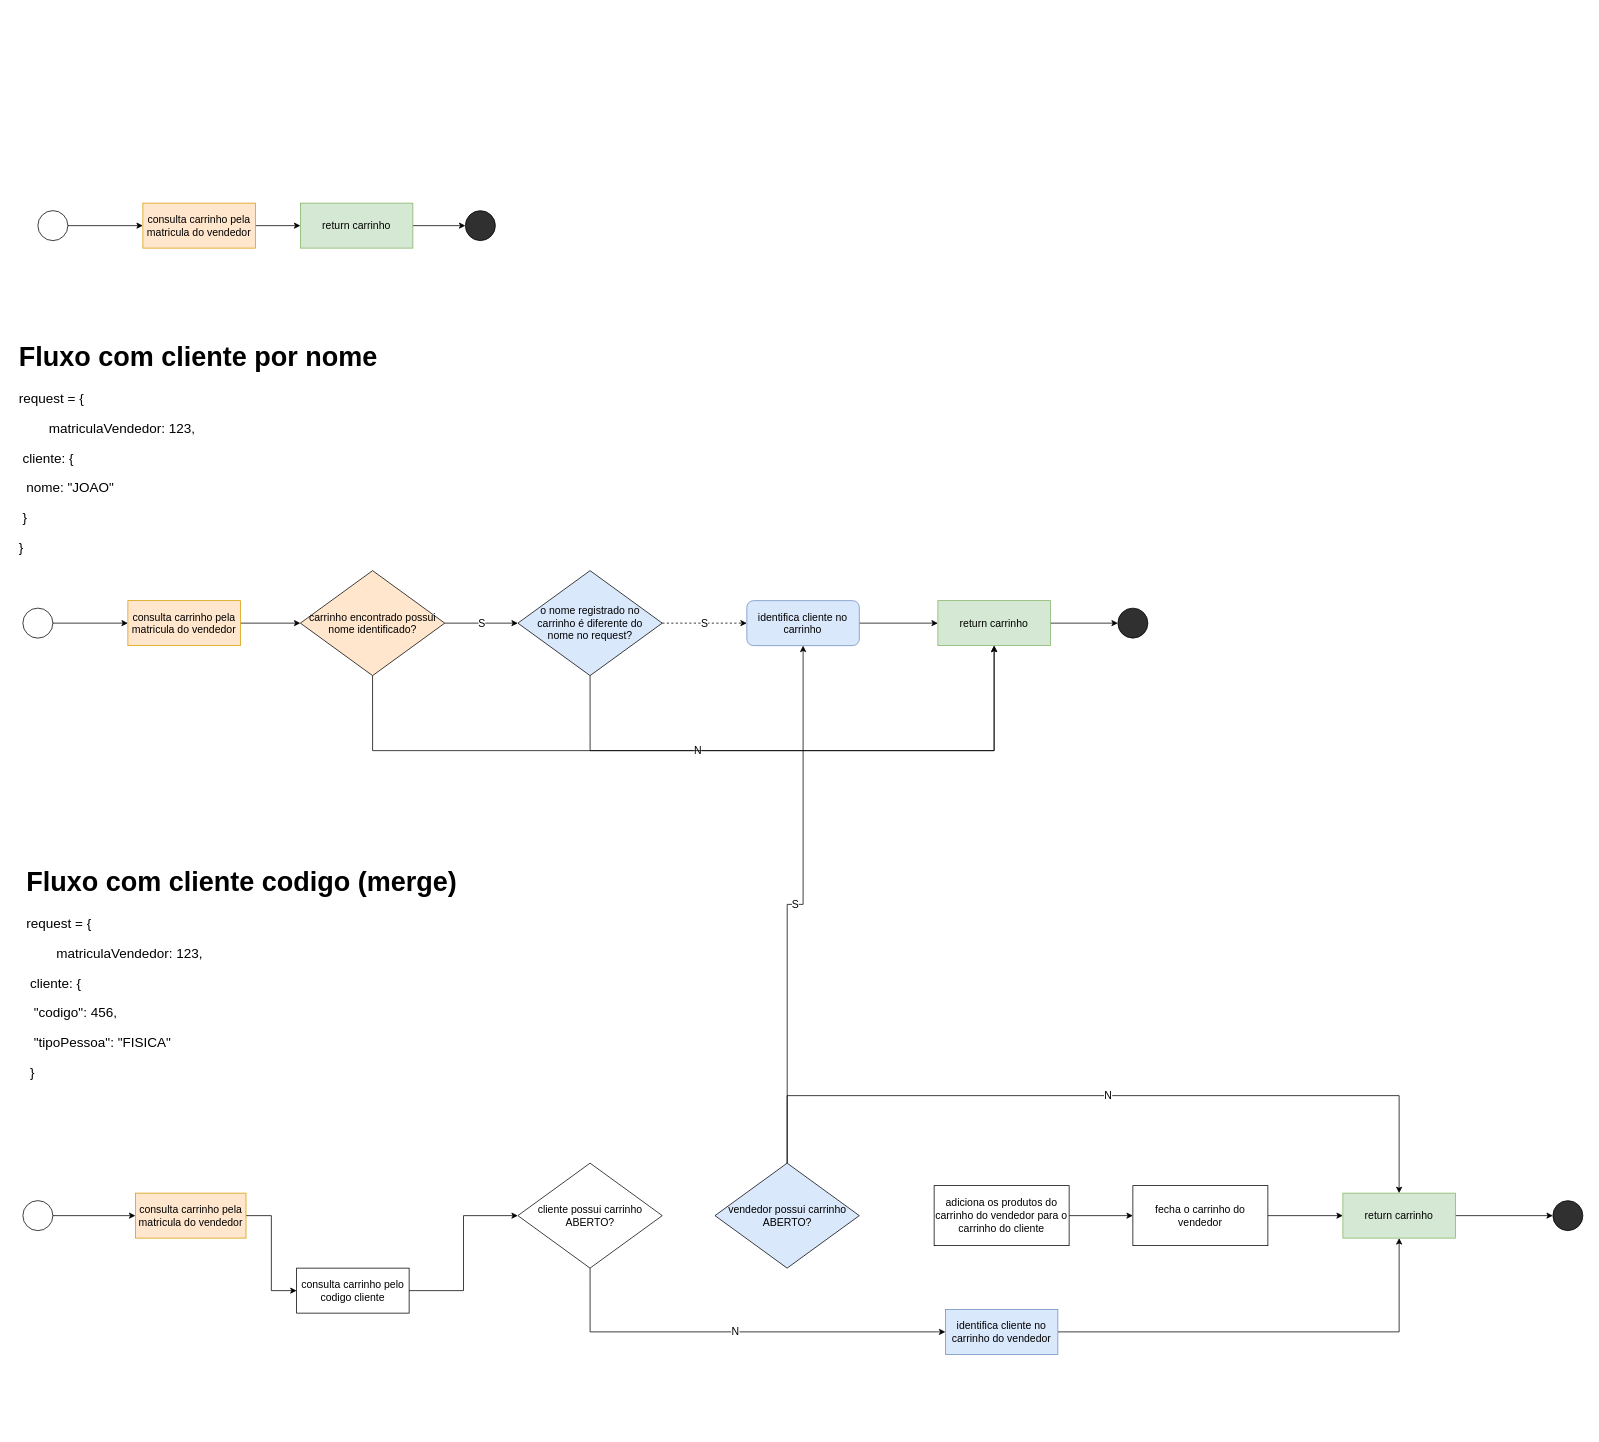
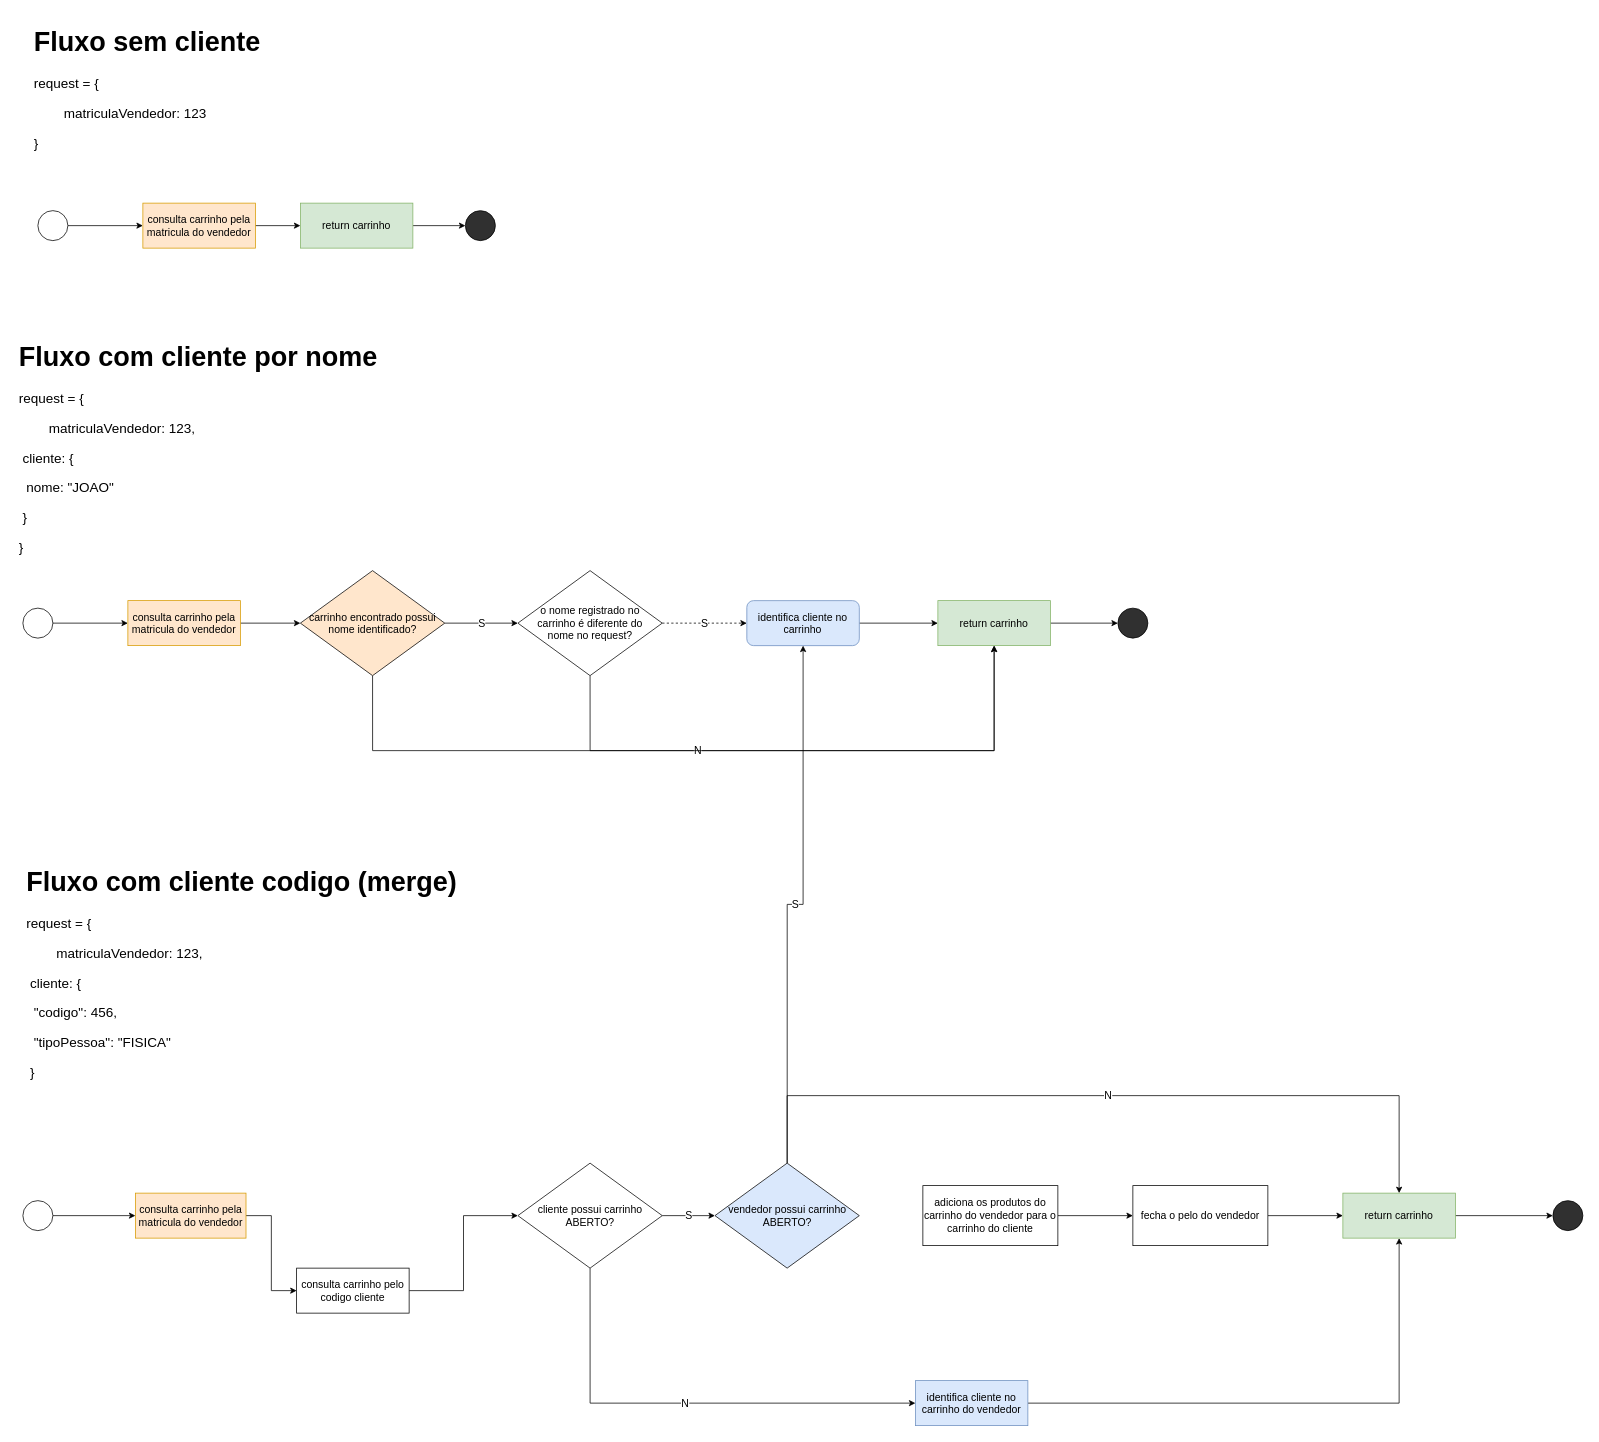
  <mxCell id="0" />
  <mxCell id="1" parent="0" />
+ <mxCell id="2" value="&lt;h1&gt;Fluxo sem cliente&lt;/h1&gt;&lt;p&gt;request = {&lt;/p&gt;&lt;p&gt;&amp;nbsp; &amp;nbsp; &amp;nbsp; &amp;nbsp; matriculaVendedor: 123&lt;/p&gt;&lt;p&gt;}&lt;/p&gt;" style="text;html=1;strokeColor=none;fillColor=none;spacing=5;spacingTop=-20;whiteSpace=wrap;overflow=hidden;rounded=0;fontSize=18;" parent="1" vertex="1"><mxGeometry x="40" y="20" width="370" height="200" as="geometry" /></mxCell>
  <mxCell id="3" value="&lt;h1&gt;Fluxo com cliente por nome&lt;/h1&gt;&lt;p&gt;request = {&lt;/p&gt;&lt;p&gt;&amp;nbsp; &amp;nbsp; &amp;nbsp; &amp;nbsp; matriculaVendedor: 123,&lt;/p&gt;&lt;p&gt;&lt;span style=&quot;white-space: pre;&quot;&gt; &lt;/span&gt;cliente: {&lt;/p&gt;&lt;p&gt;&lt;span style=&quot;white-space: pre;&quot;&gt; &lt;/span&gt;&lt;span style=&quot;white-space: pre;&quot;&gt; &lt;/span&gt;nome: &quot;JOAO&quot;&lt;br&gt;&lt;/p&gt;&lt;p&gt;&lt;span style=&quot;white-space: pre;&quot;&gt; &lt;/span&gt;}&lt;br&gt;&lt;/p&gt;&lt;p&gt;}&lt;/p&gt;" style="text;html=1;strokeColor=none;fillColor=none;spacing=5;spacingTop=-20;whiteSpace=wrap;overflow=hidden;rounded=0;fontSize=18;" parent="1" vertex="1"><mxGeometry x="20" y="440" width="530" height="320" as="geometry" /></mxCell>
  <mxCell id="4" value="&lt;h1&gt;Fluxo com cliente codigo (merge)&lt;/h1&gt;&lt;p&gt;request = {&lt;/p&gt;&lt;p&gt;&amp;nbsp; &amp;nbsp; &amp;nbsp; &amp;nbsp; matriculaVendedor: 123,&lt;/p&gt;&lt;p&gt;&lt;span style=&quot;white-space: pre;&quot;&gt; &lt;/span&gt;cliente: {&lt;/p&gt;&lt;p&gt;&lt;span style=&quot;white-space: pre;&quot;&gt; &lt;/span&gt;&lt;span style=&quot;white-space: pre;&quot;&gt; &lt;/span&gt;&quot;codigo&quot;: 456,&lt;br&gt;&lt;/p&gt;&lt;p&gt;&lt;span style=&quot;white-space: pre;&quot;&gt; &lt;/span&gt;&lt;span style=&quot;white-space: pre;&quot;&gt; &lt;/span&gt;&quot;tipoPessoa&quot;: &quot;FISICA&quot;&lt;br&gt;&lt;/p&gt;&lt;p&gt;&lt;span style=&quot;white-space: pre;&quot;&gt; &lt;/span&gt;}&lt;br&gt;&lt;/p&gt;&lt;p&gt;}&lt;/p&gt;" style="text;html=1;strokeColor=none;fillColor=none;spacing=5;spacingTop=-20;whiteSpace=wrap;overflow=hidden;rounded=0;fontSize=18;" parent="1" vertex="1"><mxGeometry x="30" y="1140" width="630" height="320" as="geometry" /></mxCell>
  <mxCell id="5" value="" style="edgeStyle=orthogonalEdgeStyle;rounded=0;orthogonalLoop=1;jettySize=auto;html=1;fontSize=30;" parent="1" source="6" target="8" edge="1"><mxGeometry relative="1" as="geometry" /></mxCell>
  <mxCell id="6" value="" style="ellipse;whiteSpace=wrap;html=1;aspect=fixed;fontSize=30;" parent="1" vertex="1"><mxGeometry x="50" y="280" width="40" height="40" as="geometry" /></mxCell>
  <mxCell id="7" style="edgeStyle=orthogonalEdgeStyle;rounded=0;orthogonalLoop=1;jettySize=auto;html=1;entryX=0;entryY=0.5;entryDx=0;entryDy=0;fontSize=14;" parent="1" source="8" target="11" edge="1"><mxGeometry relative="1" as="geometry" /></mxCell>
  <mxCell id="8" value="consulta carrinho pela matricula do vendedor" style="whiteSpace=wrap;html=1;fontSize=14;fillColor=#ffe6cc;strokeColor=#d79b00;" parent="1" vertex="1"><mxGeometry x="190" y="270" width="150" height="60" as="geometry" /></mxCell>
  <mxCell id="9" value="" style="ellipse;whiteSpace=wrap;html=1;aspect=fixed;fontSize=30;fillColor=#303030;" parent="1" vertex="1"><mxGeometry x="620" y="280" width="40" height="40" as="geometry" /></mxCell>
  <mxCell id="10" style="edgeStyle=orthogonalEdgeStyle;rounded=0;orthogonalLoop=1;jettySize=auto;html=1;entryX=0;entryY=0.5;entryDx=0;entryDy=0;fontSize=14;" parent="1" source="11" target="9" edge="1"><mxGeometry relative="1" as="geometry" /></mxCell>
  <mxCell id="11" value="return carrinho" style="whiteSpace=wrap;html=1;fontSize=14;fillColor=#d5e8d4;strokeColor=#82b366;" parent="1" vertex="1"><mxGeometry x="400" y="270" width="150" height="60" as="geometry" /></mxCell>
  <mxCell id="12" value="" style="edgeStyle=orthogonalEdgeStyle;rounded=0;orthogonalLoop=1;jettySize=auto;html=1;fontSize=30;" parent="1" source="13" target="15" edge="1"><mxGeometry relative="1" as="geometry" /></mxCell>
  <mxCell id="13" value="" style="ellipse;whiteSpace=wrap;html=1;aspect=fixed;fontSize=30;" parent="1" vertex="1"><mxGeometry x="30" y="810" width="40" height="40" as="geometry" /></mxCell>
  <mxCell id="14" value="" style="edgeStyle=orthogonalEdgeStyle;rounded=0;orthogonalLoop=1;jettySize=auto;html=1;fontSize=14;" parent="1" source="15" target="21" edge="1"><mxGeometry relative="1" as="geometry" /></mxCell>
  <mxCell id="15" value="consulta carrinho pela matricula do vendedor" style="whiteSpace=wrap;html=1;fontSize=14;fillColor=#ffe6cc;strokeColor=#d79b00;" parent="1" vertex="1"><mxGeometry x="170" y="800" width="150" height="60" as="geometry" /></mxCell>
  <mxCell id="16" value="" style="ellipse;whiteSpace=wrap;html=1;aspect=fixed;fontSize=30;fillColor=#303030;" parent="1" vertex="1"><mxGeometry x="1490" y="810" width="40" height="40" as="geometry" /></mxCell>
  <mxCell id="17" style="edgeStyle=orthogonalEdgeStyle;rounded=0;orthogonalLoop=1;jettySize=auto;html=1;entryX=0;entryY=0.5;entryDx=0;entryDy=0;fontSize=14;" parent="1" source="18" target="16" edge="1"><mxGeometry relative="1" as="geometry" /></mxCell>
  <mxCell id="18" value="return carrinho" style="whiteSpace=wrap;html=1;fontSize=14;fillColor=#d5e8d4;strokeColor=#82b366;" parent="1" vertex="1"><mxGeometry x="1250" y="800" width="150" height="60" as="geometry" /></mxCell>
  <mxCell id="19" value="N" style="edgeStyle=orthogonalEdgeStyle;rounded=0;orthogonalLoop=1;jettySize=auto;html=1;entryX=0.5;entryY=1;entryDx=0;entryDy=0;fontSize=14;exitX=0.5;exitY=1;exitDx=0;exitDy=0;" parent="1" source="21" target="18" edge="1"><mxGeometry relative="1" as="geometry"><Array as="points"><mxPoint x="496" y="1000" /><mxPoint x="1325" y="1000" /></Array></mxGeometry></mxCell>
  <mxCell id="20" value="S" style="edgeStyle=orthogonalEdgeStyle;rounded=0;orthogonalLoop=1;jettySize=auto;html=1;entryX=0;entryY=0.5;entryDx=0;entryDy=0;fontSize=14;" parent="1" source="21" target="24" edge="1"><mxGeometry relative="1" as="geometry" /></mxCell>
  <mxCell id="21" value="carrinho encontrado&amp;nbsp;possui nome identificado?" style="rhombus;whiteSpace=wrap;html=1;fontSize=14;spacing=9;fillColor=#ffe6cc;" parent="1" vertex="1"><mxGeometry x="400" y="760" width="192.5" height="140" as="geometry" /></mxCell>
  <mxCell id="22" style="edgeStyle=orthogonalEdgeStyle;rounded=0;orthogonalLoop=1;jettySize=auto;html=1;entryX=0.5;entryY=1;entryDx=0;entryDy=0;fontSize=14;exitX=0.5;exitY=1;exitDx=0;exitDy=0;" parent="1" source="24" target="18" edge="1"><mxGeometry relative="1" as="geometry"><Array as="points"><mxPoint x="786" y="1000" /><mxPoint x="1325" y="1000" /></Array></mxGeometry></mxCell>
  <mxCell id="23" value="S" style="edgeStyle=orthogonalEdgeStyle;rounded=0;orthogonalLoop=1;jettySize=auto;html=1;entryX=0;entryY=0.5;entryDx=0;entryDy=0;fontSize=14;dashed=1;" parent="1" source="24" target="26" edge="1"><mxGeometry relative="1" as="geometry" /></mxCell>
- <mxCell id="24" value="o nome registrado no carrinho é diferente do nome no request?" style="rhombus;whiteSpace=wrap;html=1;fontSize=14;spacing=9;fillColor=#dae8fc;" parent="1" vertex="1"><mxGeometry x="690" y="760" width="192.5" height="140" as="geometry" /></mxCell>
+ <mxCell id="24" value="o nome registrado no carrinho é diferente do nome no request?" style="rhombus;whiteSpace=wrap;html=1;fontSize=14;spacing=9;" parent="1" vertex="1"><mxGeometry x="690" y="760" width="192.5" height="140" as="geometry" /></mxCell>
  <mxCell id="25" style="edgeStyle=orthogonalEdgeStyle;rounded=0;orthogonalLoop=1;jettySize=auto;html=1;entryX=0;entryY=0.5;entryDx=0;entryDy=0;fontSize=14;" parent="1" source="26" target="18" edge="1"><mxGeometry relative="1" as="geometry"><mxPoint x="1220" y="830" as="targetPoint" /></mxGeometry></mxCell>
  <mxCell id="26" value="identifica cliente no carrinho" style="whiteSpace=wrap;html=1;fontSize=14;fillColor=#dae8fc;strokeColor=#6c8ebf;rounded=1;" parent="1" vertex="1"><mxGeometry x="995.25" y="800" width="150" height="60" as="geometry" /></mxCell>
  <mxCell id="27" style="edgeStyle=orthogonalEdgeStyle;rounded=0;orthogonalLoop=1;jettySize=auto;html=1;entryX=0;entryY=0.5;entryDx=0;entryDy=0;fontSize=14;" parent="1" source="28" target="46" edge="1"><mxGeometry relative="1" as="geometry" /></mxCell>
  <mxCell id="28" value="" style="ellipse;whiteSpace=wrap;html=1;aspect=fixed;fontSize=30;" parent="1" vertex="1"><mxGeometry x="30" y="1600" width="40" height="40" as="geometry" /></mxCell>
  <mxCell id="29" style="edgeStyle=orthogonalEdgeStyle;rounded=0;orthogonalLoop=1;jettySize=auto;html=1;entryX=0;entryY=0.5;entryDx=0;entryDy=0;fontSize=14;" parent="1" source="30" target="47" edge="1"><mxGeometry relative="1" as="geometry" /></mxCell>
  <mxCell id="30" value="consulta carrinho pelo codigo cliente" style="whiteSpace=wrap;html=1;fontSize=14;" parent="1" vertex="1"><mxGeometry x="395" y="1690" width="150" height="60" as="geometry" /></mxCell>
  <mxCell id="31" value="N" style="edgeStyle=orthogonalEdgeStyle;rounded=0;orthogonalLoop=1;jettySize=auto;html=1;entryX=0;entryY=0.5;entryDx=0;entryDy=0;fontSize=14;exitX=0.5;exitY=1;exitDx=0;exitDy=0;" parent="1" source="47" target="36" edge="1"><mxGeometry relative="1" as="geometry"><mxPoint x="513.75" y="1690" as="sourcePoint" /><mxPoint x="830" y="1880" as="targetPoint" /></mxGeometry></mxCell>
+ <mxCell id="32" value="S" style="edgeStyle=orthogonalEdgeStyle;rounded=0;orthogonalLoop=1;jettySize=auto;html=1;entryX=0;entryY=0.5;entryDx=0;entryDy=0;fontSize=14;exitX=1;exitY=0.5;exitDx=0;exitDy=0;" parent="1" source="47" target="39" edge="1"><mxGeometry relative="1" as="geometry"><mxPoint x="861.25" y="1620" as="sourcePoint" /></mxGeometry></mxCell>
  <mxCell id="33" style="edgeStyle=orthogonalEdgeStyle;rounded=0;orthogonalLoop=1;jettySize=auto;html=1;entryX=0;entryY=0.5;entryDx=0;entryDy=0;fontSize=14;" parent="1" source="34" target="44" edge="1"><mxGeometry relative="1" as="geometry" /></mxCell>
  <mxCell id="34" value="return carrinho" style="whiteSpace=wrap;html=1;fontSize=14;fillColor=#d5e8d4;strokeColor=#82b366;" parent="1" vertex="1"><mxGeometry x="1790" y="1590" width="150" height="60" as="geometry" /></mxCell>
  <mxCell id="35" style="edgeStyle=orthogonalEdgeStyle;rounded=0;orthogonalLoop=1;jettySize=auto;html=1;entryX=0.5;entryY=1;entryDx=0;entryDy=0;fontSize=14;" parent="1" source="36" target="34" edge="1"><mxGeometry relative="1" as="geometry"><mxPoint x="1296.25" y="1890" as="targetPoint" /></mxGeometry></mxCell>
- <mxCell id="36" value="identifica cliente no carrinho do vendedor" style="whiteSpace=wrap;html=1;fontSize=14;fillColor=#dae8fc;strokeColor=#6c8ebf;" parent="1" vertex="1"><mxGeometry x="1260" y="1745" width="150" height="60" as="geometry" /></mxCell>
+ <mxCell id="36" value="identifica cliente no carrinho do vendedor" style="whiteSpace=wrap;html=1;fontSize=14;fillColor=#dae8fc;strokeColor=#6c8ebf;" parent="1" vertex="1"><mxGeometry x="1220" y="1840" width="150" height="60" as="geometry" /></mxCell>
  <mxCell id="37" value="S" style="edgeStyle=orthogonalEdgeStyle;rounded=0;orthogonalLoop=1;jettySize=auto;html=1;fontSize=14;" parent="1" source="39" target="26" edge="1"><mxGeometry relative="1" as="geometry" /></mxCell>
  <mxCell id="38" value="N" style="edgeStyle=orthogonalEdgeStyle;rounded=0;orthogonalLoop=1;jettySize=auto;html=1;entryX=0.5;entryY=0;entryDx=0;entryDy=0;fontSize=14;exitX=0.5;exitY=0;exitDx=0;exitDy=0;" parent="1" source="39" target="34" edge="1"><mxGeometry relative="1" as="geometry"><Array as="points"><mxPoint x="1049" y="1460" /><mxPoint x="1865" y="1460" /></Array></mxGeometry></mxCell>
  <mxCell id="39" value="vendedor possui carrinho ABERTO?" style="rhombus;whiteSpace=wrap;html=1;fontSize=14;spacing=9;fillColor=#dae8fc;" parent="1" vertex="1"><mxGeometry x="952.75" y="1550" width="192.5" height="140" as="geometry" /></mxCell>
  <mxCell id="40" style="edgeStyle=orthogonalEdgeStyle;rounded=0;orthogonalLoop=1;jettySize=auto;html=1;entryX=0;entryY=0.5;entryDx=0;entryDy=0;fontSize=14;" parent="1" source="41" target="43" edge="1"><mxGeometry relative="1" as="geometry" /></mxCell>
- <mxCell id="41" value="adiciona os produtos do carrinho do vendedor para o carrinho do cliente" style="whiteSpace=wrap;html=1;fontSize=14;" parent="1" vertex="1"><mxGeometry x="1245" y="1580" width="180" height="80" as="geometry" /></mxCell>
+ <mxCell id="41" value="adiciona os produtos do carrinho do vendedor para o carrinho do cliente" style="whiteSpace=wrap;html=1;fontSize=14;" parent="1" vertex="1"><mxGeometry x="1230" y="1580" width="180" height="80" as="geometry" /></mxCell>
  <mxCell id="42" style="edgeStyle=orthogonalEdgeStyle;rounded=0;orthogonalLoop=1;jettySize=auto;html=1;entryX=0;entryY=0.5;entryDx=0;entryDy=0;fontSize=14;" parent="1" source="43" target="34" edge="1"><mxGeometry relative="1" as="geometry" /></mxCell>
- <mxCell id="43" value="fecha o carrinho do vendedor" style="whiteSpace=wrap;html=1;fontSize=14;" parent="1" vertex="1"><mxGeometry x="1510" y="1580" width="180" height="80" as="geometry" /></mxCell>
+ <mxCell id="43" value="fecha o pelo do vendedor" style="whiteSpace=wrap;html=1;fontSize=14;" parent="1" vertex="1"><mxGeometry x="1510" y="1580" width="180" height="80" as="geometry" /></mxCell>
  <mxCell id="44" value="" style="ellipse;whiteSpace=wrap;html=1;aspect=fixed;fontSize=30;fillColor=#303030;" parent="1" vertex="1"><mxGeometry x="2070" y="1600" width="40" height="40" as="geometry" /></mxCell>
  <mxCell id="45" style="edgeStyle=orthogonalEdgeStyle;rounded=0;orthogonalLoop=1;jettySize=auto;html=1;entryX=0;entryY=0.5;entryDx=0;entryDy=0;fontSize=14;" parent="1" source="46" target="30" edge="1"><mxGeometry relative="1" as="geometry" /></mxCell>
  <mxCell id="46" value="consulta carrinho pela matricula do vendedor" style="whiteSpace=wrap;html=1;fontSize=14;fillColor=#ffe6cc;strokeColor=#d79b00;" parent="1" vertex="1"><mxGeometry x="180" y="1590" width="147.5" height="60" as="geometry" /></mxCell>
  <mxCell id="47" value="cliente possui carrinho ABERTO?" style="rhombus;whiteSpace=wrap;html=1;fontSize=14;spacing=9;" parent="1" vertex="1"><mxGeometry x="690" y="1550" width="192.5" height="140" as="geometry" /></mxCell>
